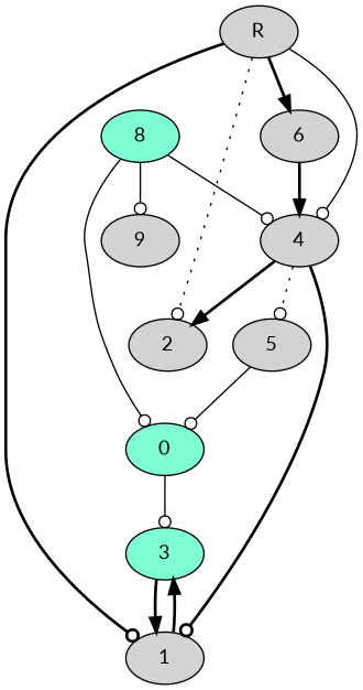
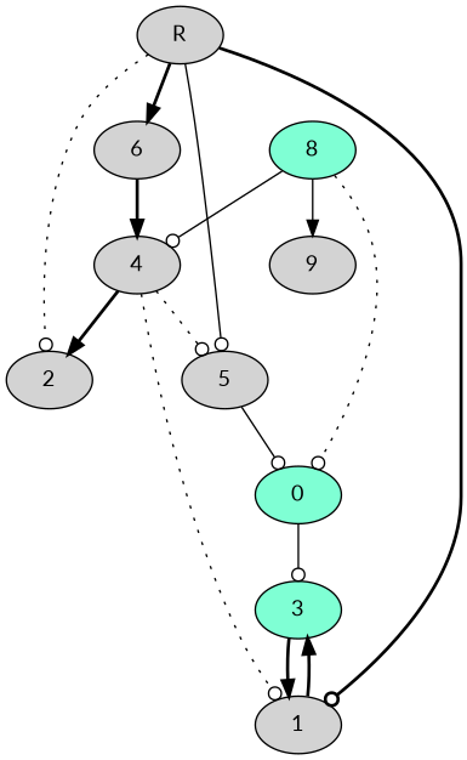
  digraph {
    fontname=Lato
    node [fillcolor=lightgrey fontname=Lato style=filled]
    edge [arrowhead=odot fontname=Lato style=bold]
    3 [fillcolor=aquamarine]
    1
    4
    2
    5
    n6 [fillcolor=aquamarine label=0]
    6
    8 [fillcolor=aquamarine]
    9
    R
    3 -> 1 [arrowhead=normal]
    1 -> 3 [arrowhead=normal]
-   4 -> 1
+   4 -> 1 [style=dotted]
    4 -> 2 [arrowhead=normal]
    4 -> 5 [style=dotted]
    5 -> n6 [style=solid]
    n6 -> 3 [style=solid]
    6 -> 4 [arrowhead=normal]
    8 -> 4 [style=solid]
-   8 -> n6 [style=solid]
-   8 -> 9 [style=solid]
+   8 -> n6 [style=dotted]
+   8 -> 9 [arrowhead=normal style=solid]
    R -> 1
    R -> 2 [style=dotted]
-   R -> 4 [style=solid]
+   R -> 5 [style=solid]
    R -> 6 [arrowhead=normal]
  }
